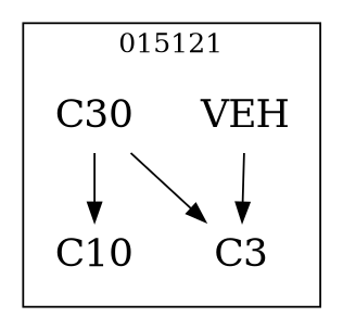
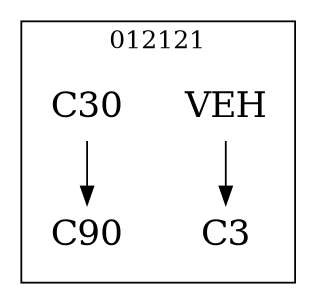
  strict digraph {
    node [fontsize=20 shape=plaintext]
    n1 [label=VEH]
    n2 [label=C3]
-   n3 [label=C10]
+   n3 [label=C90]
    n4 [label=C30]
    subgraph cluster_1 {
-     label=015121
+     label=012121
      labeldoc=t
      n1
      n2
      n3
      n4
    }
    n1 -> n2
-   n4 -> n2
    n4 -> n3
  }
